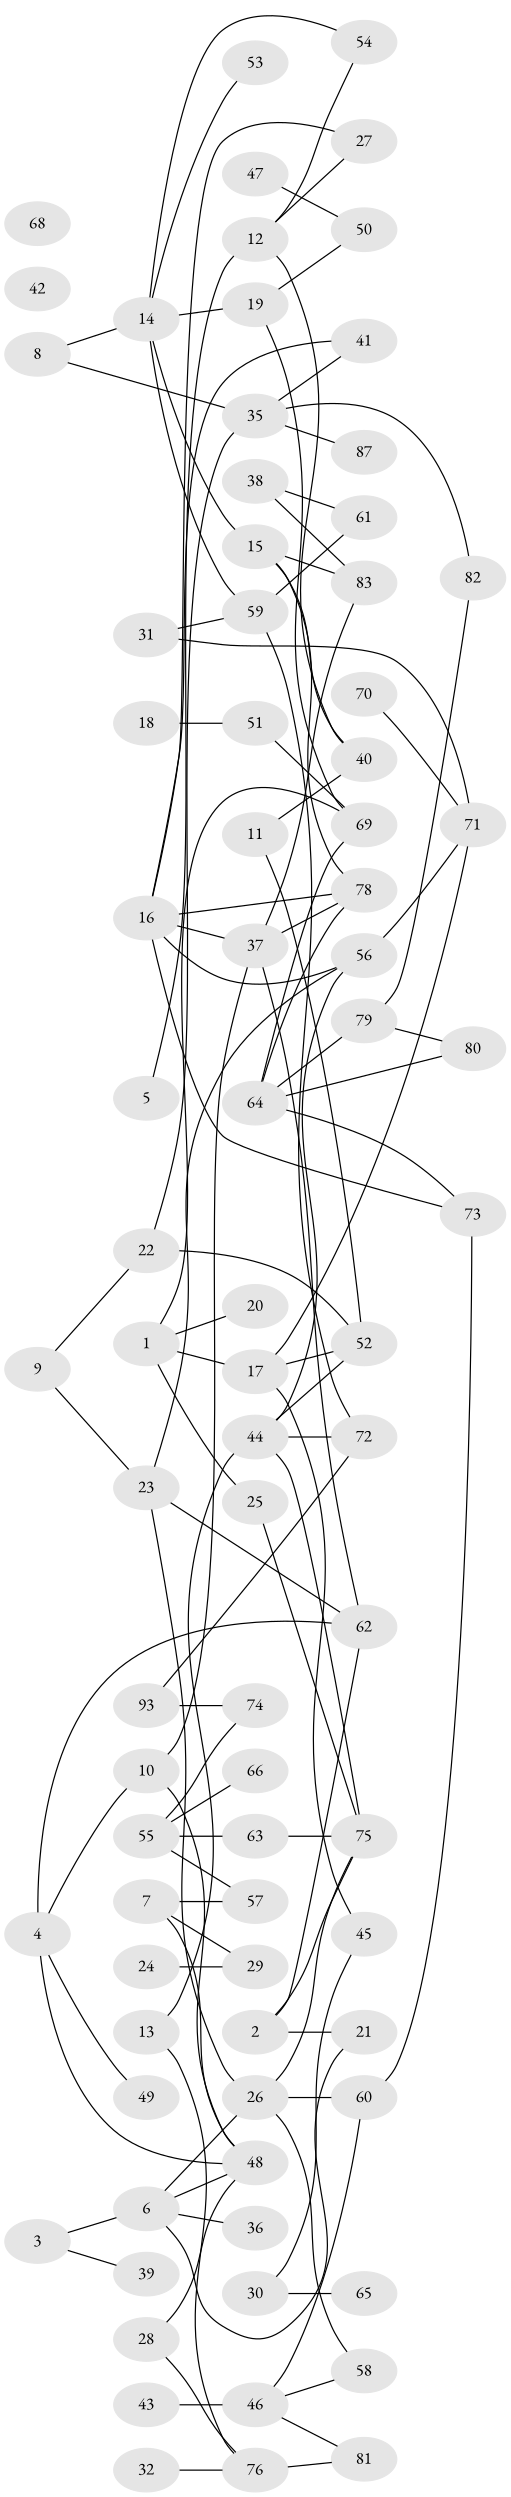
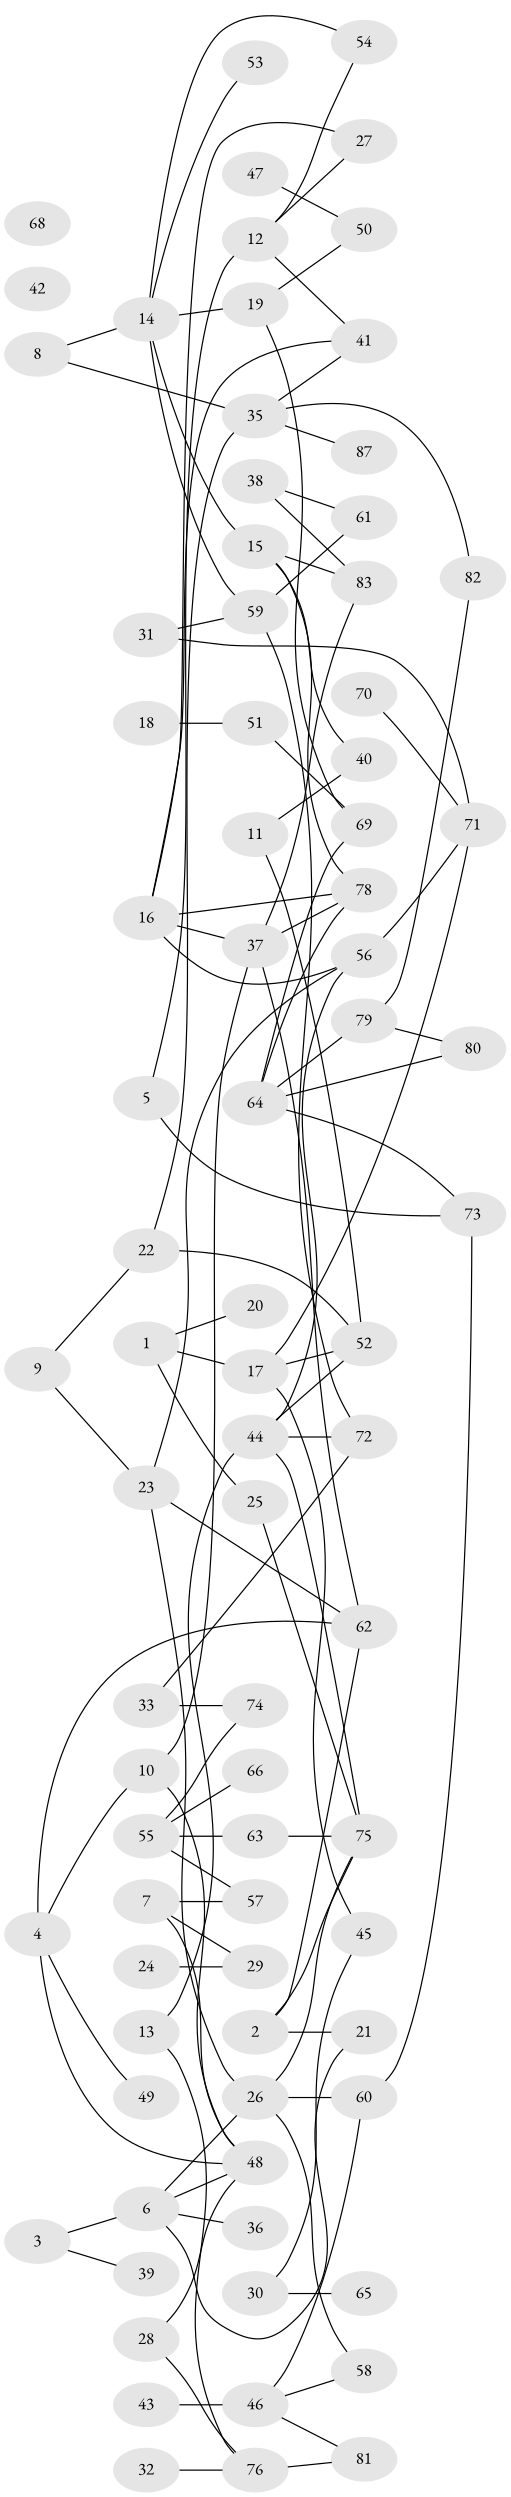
  graph {
    fontname="EB Garamond"
    rankdir=LR
    node [color=gray90 fontname="EB Garamond" style=filled]
    edge [fontname="EB Garamond"]
    1
    17
    20
    25
    69
    52
    45
    71
    75
    2
    21
    62
    3
    6
    39
    26
    36
    48
    4
    10
    49
    37
    5
    12
    73
    40
    27
    54
    58
    60
    7
    29
    57
    8
    14
    35
    15
    19
    53
    59
    41
    n42 [label=87]
    82
    9
    22
    23
    56
    78
    83
    11
    13
    44
    76
    72
    81
    50
    61
    16
    18
    51
    24
    28
    30
    65
    31
    32
-   33 [label=93]
+   33
    74
    38
    42
    43
    46
    63
    47
    55
    66
    64
    79
    80
    68
    70
    1 -- 17
    1 -- 20
    1 -- 25
-   1 -- 69
    17 -- 52
    17 -- 45
    17 -- 71
    25 -- 75
    2 -- 75
    2 -- 21
    2 -- 62
    3 -- 6
    3 -- 39
    6 -- 21
    6 -- 26
    6 -- 36
    6 -- 48
    26 -- 75
    26 -- 58
    26 -- 60
    4 -- 62
    4 -- 48
    4 -- 10
    4 -- 49
    10 -- 48
    10 -- 37
    37 -- 62
    37 -- 78
    37 -- 83
    5 -- 12
-   16 -- 73
-   12 -- 40
+   5 -- 73
+   12 -- 41
    12 -- 27
    12 -- 54
    60 -- 73
    7 -- 48
    7 -- 29
    7 -- 57
    8 -- 14
    8 -- 35
    14 -- 54
    14 -- 15
    14 -- 19
    14 -- 53
    14 -- 59
    35 -- 41
    35 -- n42
    35 -- 82
    15 -- 40
    15 -- 78
    15 -- 83
    19 -- 69
    19 -- 50
    59 -- 72
    59 -- 61
    9 -- 22
    9 -- 23
    22 -- 52
    22 -- 35
    23 -- 62
    23 -- 26
    23 -- 56
    56 -- 71
    11 -- 52
    11 -- 40
    13 -- 44
    13 -- 76
    44 -- 52
    44 -- 75
    44 -- 56
    44 -- 72
    76 -- 81
    16 -- 37
    16 -- 27
    16 -- 41
    16 -- 56
    16 -- 78
    18 -- 51
    51 -- 69
    24 -- 29
    28 -- 48
    28 -- 76
    30 -- 45
    30 -- 65
    31 -- 71
    31 -- 59
    32 -- 76
    33 -- 72
    33 -- 74
    38 -- 83
    38 -- 61
    43 -- 46
    46 -- 58
    46 -- 60
    46 -- 81
    63 -- 75
    47 -- 50
    55 -- 57
    55 -- 74
    55 -- 63
    55 -- 66
    64 -- 69
    64 -- 73
    64 -- 78
    64 -- 79
    64 -- 80
    79 -- 82
    79 -- 80
    70 -- 71
  }
